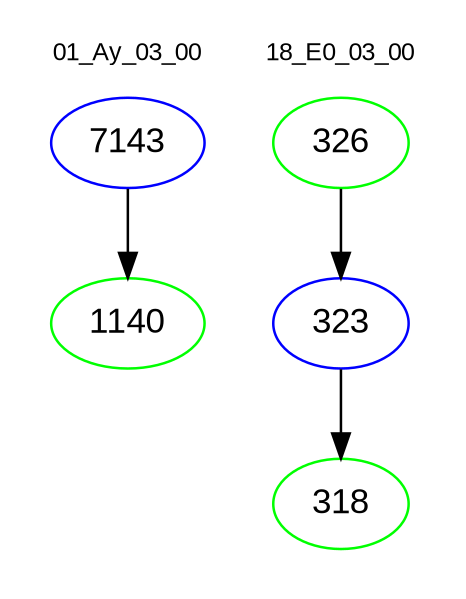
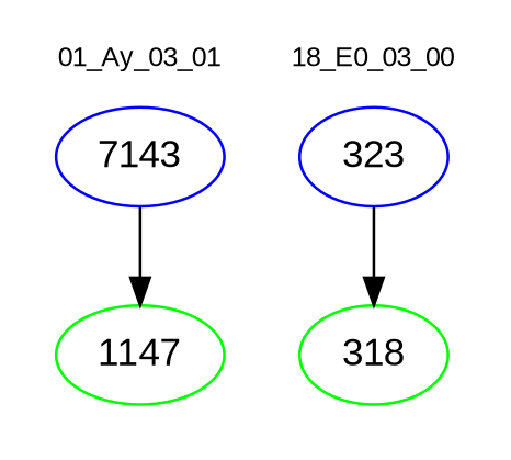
  digraph {
    fontname="Liberation Sans"
    node [color=green fontname="Liberation Sans"]
    edge [color=black fontname="Liberation Sans"]
    n1 [color=blue label=7143]
-   n2 [label=1140]
-   n3 [label=326]
+   n2 [label=1147]
    n4 [color=blue label=323]
    n5 [label=318]
    subgraph cluster_1 {
      color=white
      fontsize=10
-     label="01_Ay_03_00"
+     label="01_Ay_03_01"
      n1
      n2
    }
    subgraph cluster_2 {
      color=white
      fontsize=10
      label="18_E0_03_00"
-     n3
      n4
      n5
    }
    n1 -> n2
-   n3 -> n4
    n4 -> n5
  }
